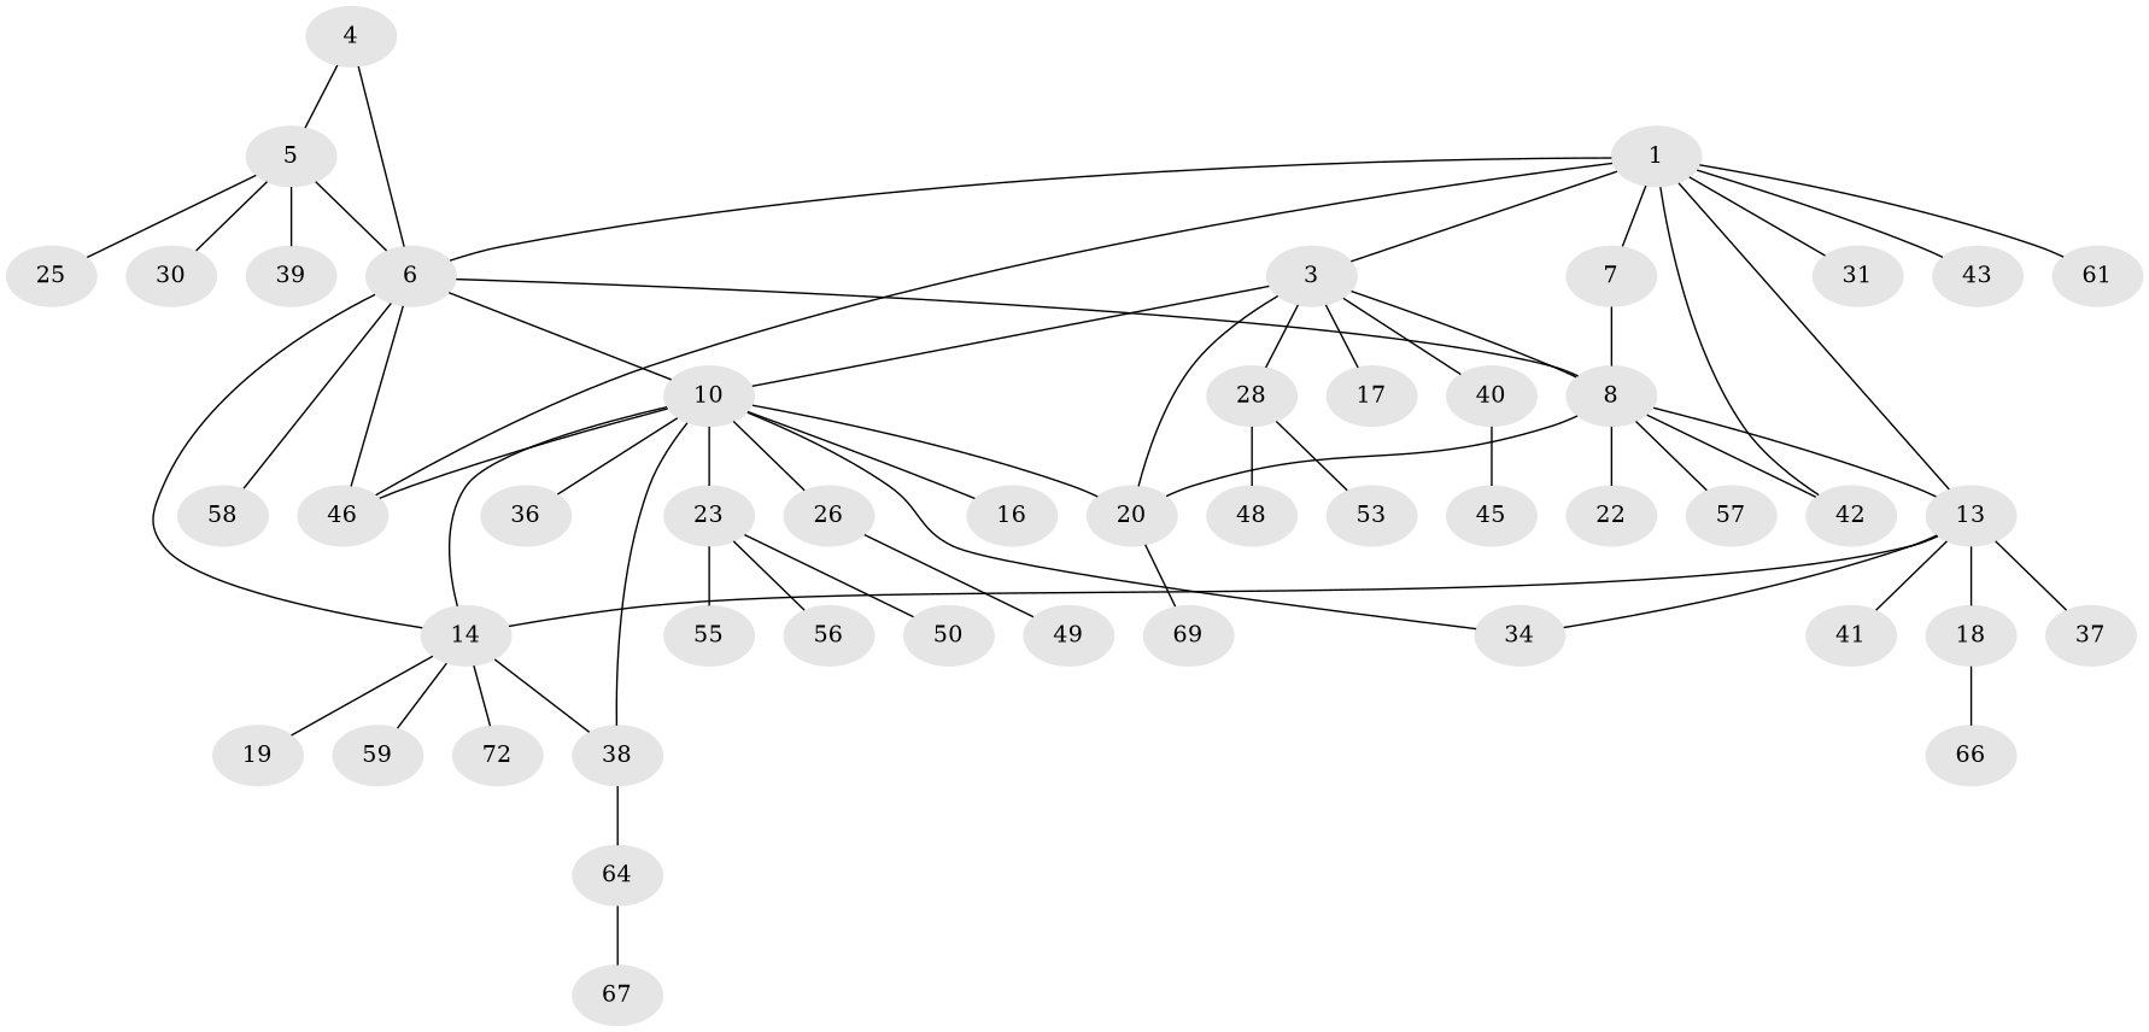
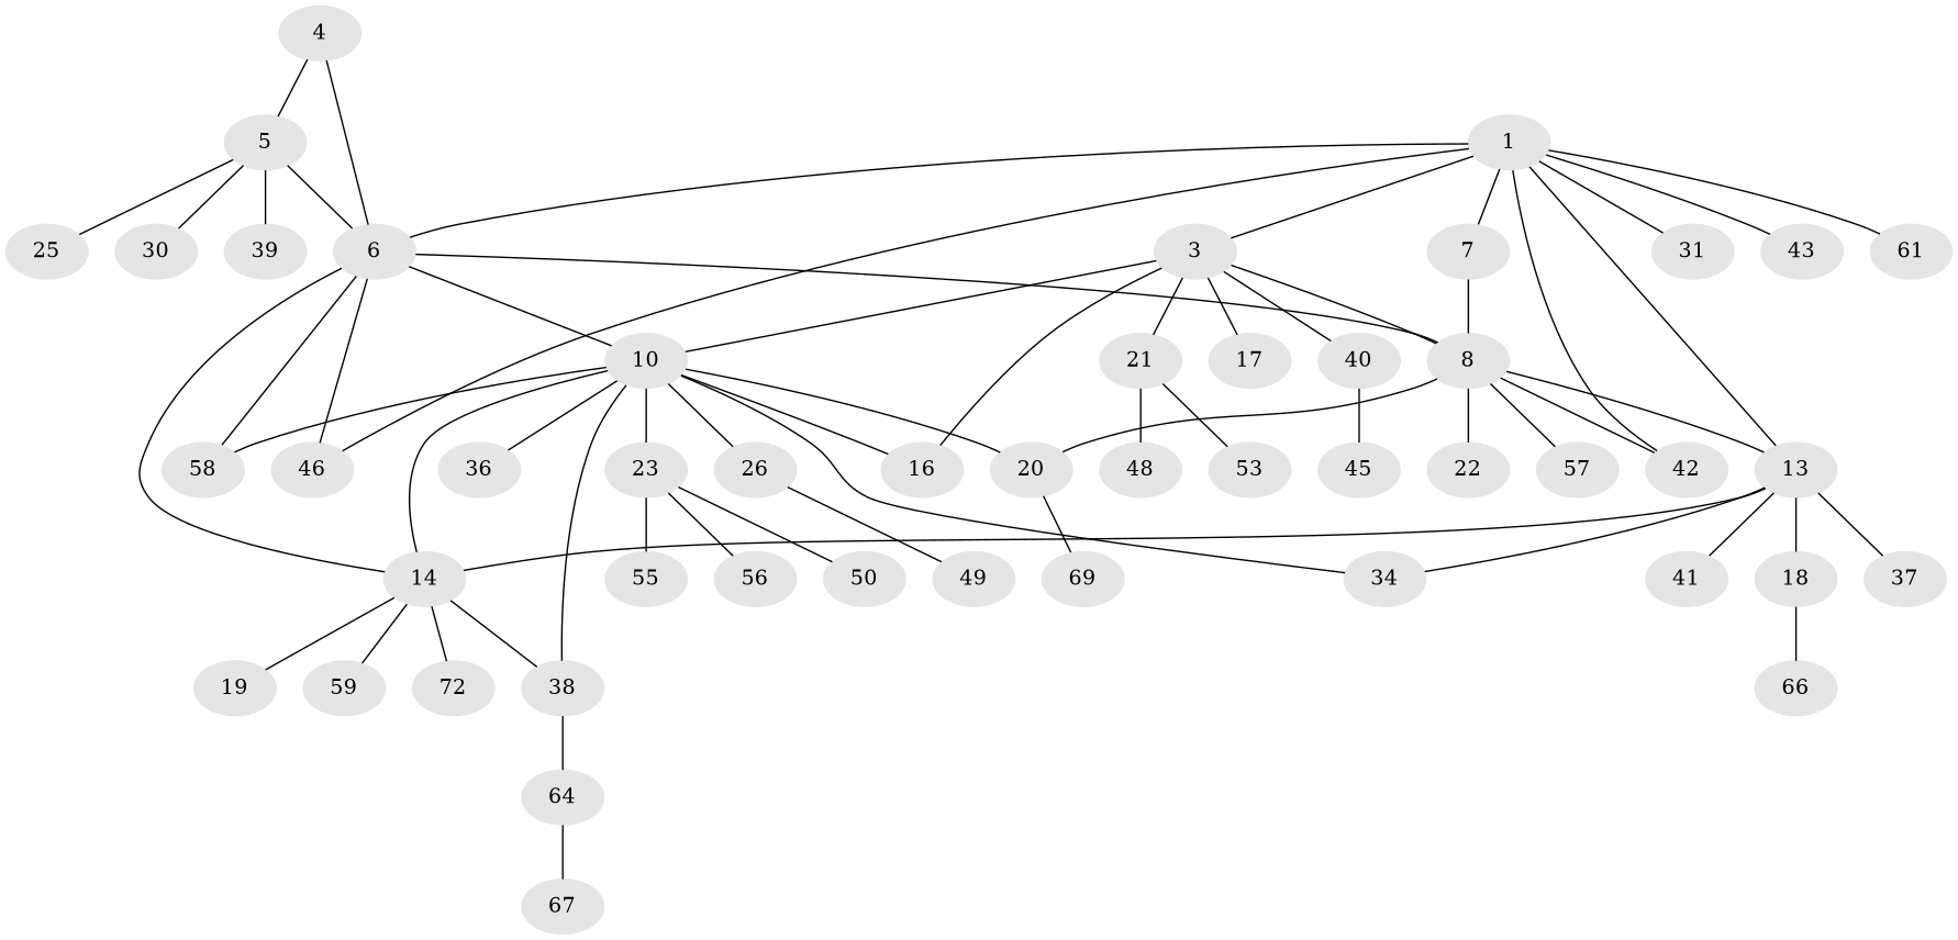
  graph {
    node [color=gray90 style=filled]
    1 [super="+2"]
    3 [super="+11"]
    6 [super="+21"]
    7 [super="+47"]
    13 [super="+15"]
    31
    42 [super="+63"]
    43
    46 [super="+54"]
    61
    8 [super="+9"]
    10 [super="+12"]
    16 [super="+52"]
    17
-   28 [super="+33"]
+   28 [super="+33" label=21]
    40 [super="+44"]
    14 [super="+71"]
    58
    34
    18 [super="+35"]
    37
    41
    20 [super="+24"]
    22 [super="+32"]
    57 [super="+65"]
    23 [super="+68"]
    26 [super="+29"]
    36
    38 [super="+51"]
    48
    53
    45
    5 [super="+27"]
    25
    30
    39
    4
    19 [super="+60"]
    59
    72
    69
    50
    55
    56
    49
    64
    66
    67
    1 -- 3 [weight=2]
    1 -- 6
    1 -- 7
    1 -- 13
    1 -- 31
    1 -- 42
    1 -- 43
    1 -- 46
    1 -- 61
    3 -- 8
    3 -- 10 [weight=2]
-   3 -- 20
+   3 -- 16
    3 -- 17
    3 -- 28
    3 -- 40
    6 -- 46
    6 -- 8
    6 -- 10
    6 -- 14
    6 -- 58
    7 -- 8 [weight=2]
    13 -- 14 [weight=2]
    13 -- 34
    13 -- 18
    13 -- 37
    13 -- 41
    8 -- 13
    8 -- 42
    8 -- 20
    8 -- 22
    8 -- 57
-   10 -- 46
+   10 -- 58
    10 -- 16
    10 -- 14
    10 -- 34
    10 -- 20
    10 -- 23
    10 -- 26
    10 -- 36
    10 -- 38
    28 -- 48
    28 -- 53
    40 -- 45
    14 -- 38
    14 -- 19
    14 -- 59
    14 -- 72
    18 -- 66
    20 -- 69
    23 -- 50
    23 -- 55
    23 -- 56
    26 -- 49
    38 -- 64
    5 -- 6
    5 -- 25
    5 -- 30
    5 -- 39
    4 -- 6
    4 -- 5
    64 -- 67
  }
